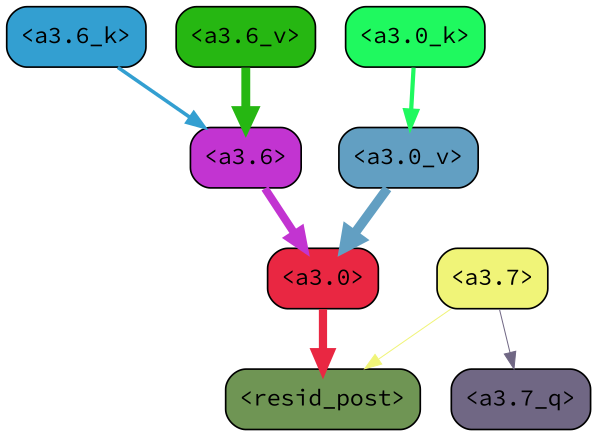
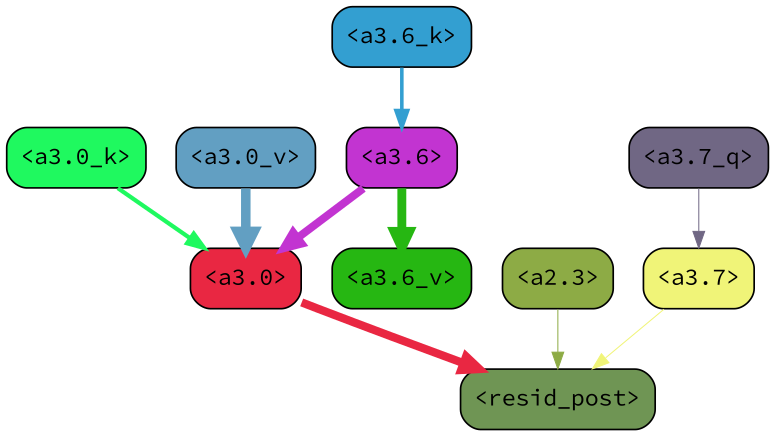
  strict digraph {
    fontname="Source Code Pro"
    splines=true
    node [color=black fontname="Source Code Pro" shape=box style="filled, rounded"]
    edge [fontname="Source Code Pro" penwidth=0.6]
    "<a3.7>" [fillcolor="#f0f478"]
    "<resid_post>" [fillcolor="#6f9554"]
    "<a3.6>" [fillcolor="#c234d1"]
    "<a3.0>" [fillcolor="#e92742"]
+   "<a2.3>" [fillcolor="#8dab45"]
    "<a3.7_q>" [fillcolor="#706784"]
    "<a3.6_k>" [fillcolor="#339fd1"]
    "<a3.0_k>" [fillcolor="#1ff95f"]
    "<a3.6_v>" [fillcolor="#26b712"]
    "<a3.0_v>" [fillcolor="#629fc2"]
    "<a3.7>" -> "<resid_post>" [color="#f0f478"]
    "<a3.6>" -> "<a3.0>" [color="#c234d1" penwidth=4.746312499046326]
    "<a3.0>" -> "<resid_post>" [color="#e92742" penwidth=4.896343111991882]
-   "<a3.7>" -> "<a3.7_q>" [color="#706784"]
+   "<a2.3>" -> "<resid_post>" [color="#8dab45"]
+   "<a3.7_q>" -> "<a3.7>" [color="#706784"]
    "<a3.6_k>" -> "<a3.6>" [color="#339fd1" penwidth=2.13908451795578]
-   "<a3.0_k>" -> "<a3.0_v>" [color="#1ff95f" penwidth=2.520303964614868]
-   "<a3.6_v>" -> "<a3.6>" [color="#26b712" penwidth=5.297133803367615]
+   "<a3.0_k>" -> "<a3.0>" [color="#1ff95f" penwidth=2.520303964614868]
+   "<a3.6>" -> "<a3.6_v>" [color="#26b712" penwidth=5.297133803367615]
    "<a3.0_v>" -> "<a3.0>" [color="#629fc2" penwidth=5.680712580680847]
  }
